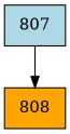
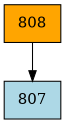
  digraph {
    node [shape=record style=filled]
    n1 [label="{808}" fillcolor=orange]
    n2 [label="{807}" fillcolor=lightblue]
-   n2 -> n1 [color=black]
+   n1 -> n2 [color=black]
  }
